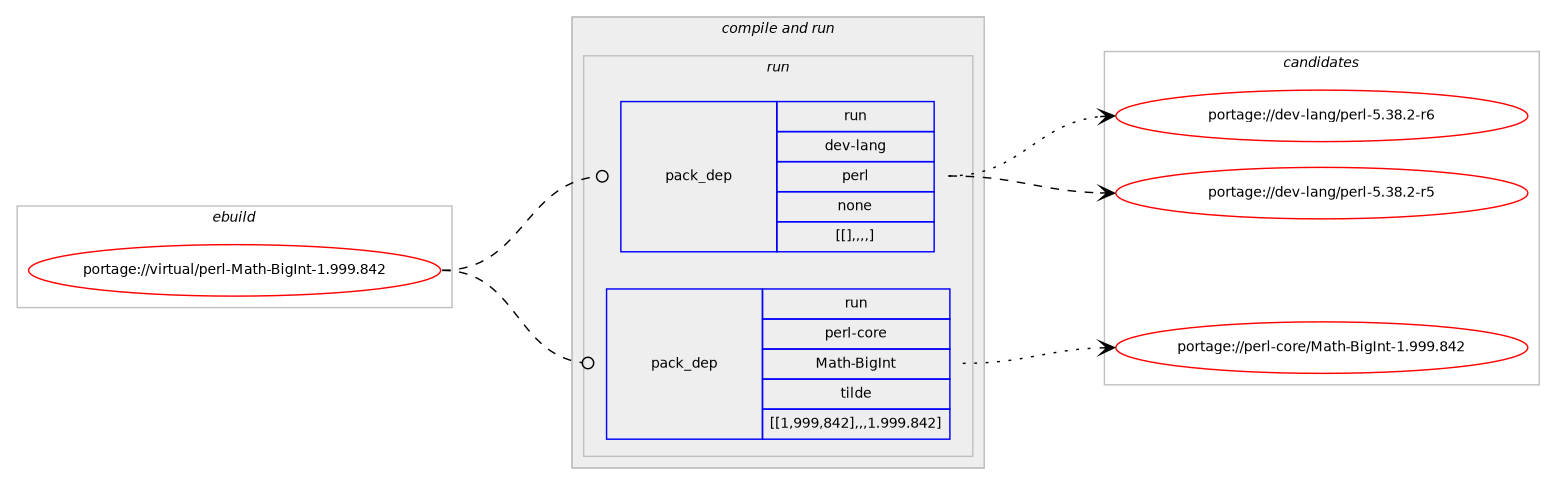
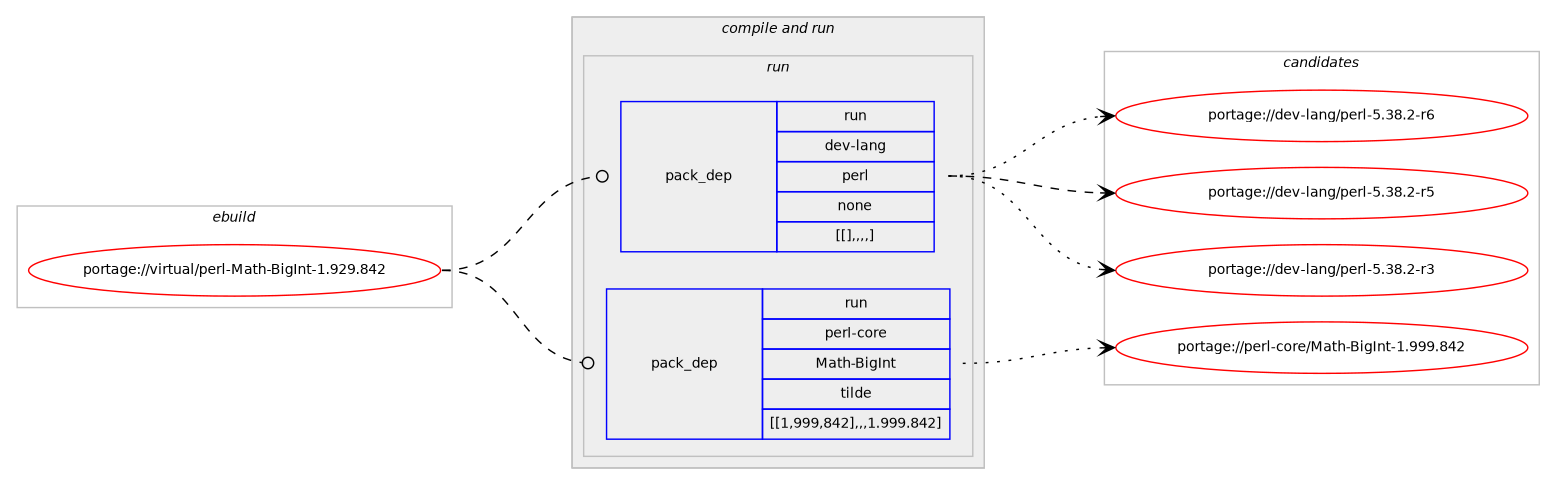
  digraph {
    compound=true
    concentrate=true
    fontname=Helvetica
    fontsize=10
    newrank=true
    rankdir=LR
    ranksep=1.5
    node [color=red fontname=Helvetica fontsize=10 shape=ellipse]
    edge [arrowhead=vee headport=w style=dashed tailport=e weight=100]
-   n1 [label="portage://virtual/perl-Math-BigInt-1.999.842" width=4]
+   n1 [label="portage://virtual/perl-Math-BigInt-1.929.842" width=4]
    n2 [color=blue label=<<TABLE BORDER="0" CELLBORDER="1" CELLSPACING="0" CELLPADDING="4" WIDTH="220"><TR><TD ROWSPAN="6" CELLPADDING="30">pack_dep</TD></TR><TR><TD WIDTH="110">run</TD></TR><TR><TD>dev-lang</TD></TR><TR><TD>perl</TD></TR><TR><TD>none</TD></TR><TR><TD>[[],,,,]</TD></TR></TABLE>> shape=none]
    n3 [color=blue label=<<TABLE BORDER="0" CELLBORDER="1" CELLSPACING="0" CELLPADDING="4" WIDTH="220"><TR><TD ROWSPAN="6" CELLPADDING="30">pack_dep</TD></TR><TR><TD WIDTH="110">run</TD></TR><TR><TD>perl-core</TD></TR><TR><TD>Math-BigInt</TD></TR><TR><TD>tilde</TD></TR><TR><TD>[[1,999,842],,,1.999.842]</TD></TR></TABLE>> shape=none]
    n4 [label="portage://dev-lang/perl-5.38.2-r6" width=4]
    n5 [label="portage://dev-lang/perl-5.38.2-r5" width=4]
+   n6 [label="portage://dev-lang/perl-5.38.2-r3" width=4]
    n7 [label="portage://perl-core/Math-BigInt-1.999.842" width=4]
    subgraph cluster_1 {
      color=gray
      label=<<i>ebuild</i>>
      n1
    }
    subgraph cluster_2 {
      color=gray
      label=<<i>dependencies</i>>
      subgraph cluster_3 {
        color=gray
        fillcolor="#eeeeee"
        label=<<i>compile</i>>
        style=filled
      }
      subgraph cluster_4 {
        color=gray
        fillcolor="#eeeeee"
        label=<<i>compile and run</i>>
        style=filled
      }
      subgraph cluster_5 {
        color=gray
        fillcolor="#eeeeee"
        label=<<i>run</i>>
        style=filled
        subgraph sub_6 {
          color=gray
          fillcolor="#eeeeee"
          label=<<i>run</i>>
          style=filled
          n2
        }
        subgraph sub_7 {
          color=gray
          fillcolor="#eeeeee"
          label=<<i>run</i>>
          style=filled
          n3
        }
      }
    }
    subgraph cluster_8 {
      color=gray
      label=<<i>candidates</i>>
      rank=same
      subgraph sub_9 {
        color=black
        label=<<i>candidates</i>>
        nodesep=1
        rank=same
        n4
        n5
+       n6
      }
      subgraph sub_10 {
        color=black
        label=<<i>candidates</i>>
        nodesep=1
        rank=same
        n7
      }
    }
    n1 -> n2 [arrowhead=odot weight=20]
    n1 -> n3 [arrowhead=odot weight=20]
    n2 -> n4 [style=dotted]
    n2 -> n5
+   n2 -> n6 [style=dotted]
    n3 -> n7 [style=dotted]
  }
